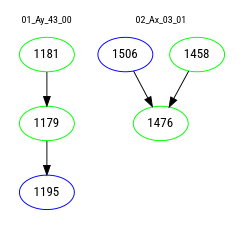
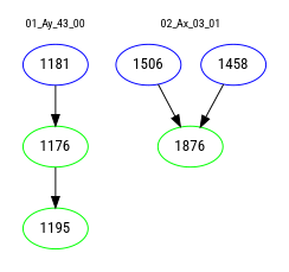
  digraph {
    fontname="Roboto Condensed"
    node [color=blue fontname="Roboto Condensed"]
    edge [color=black fontname="Roboto Condensed"]
-   n1 [color=green label=1181]
-   n2 [color=green label=1179]
-   n3 [label=1195]
-   n4 [color=green label=1458]
-   n5 [color=green label=1476]
+   n1 [label=1181]
+   n2 [color=green label=1176]
+   n3 [color=green label=1195]
+   n4 [label=1458]
+   n5 [color=green label=1876]
    n6 [label=1506]
    subgraph cluster_1 {
      color=white
      fontsize=10
      label="01_Ay_43_00"
      n1
      n2
      n3
    }
    subgraph cluster_2 {
      color=white
      fontsize=10
      label="02_Ax_03_01"
      n4
      n5
      n6
    }
    n1 -> n2
    n2 -> n3
    n4 -> n5
    n6 -> n5
  }
